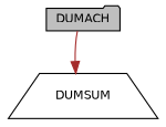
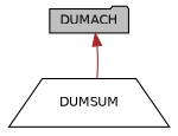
  digraph {
    rankdir=TB
    node [color=black fontname=Helvetica fontsize=10 style=filled]
    n1 [fillcolor=grey75 fontcolor=black height=0.2 label=DUMACH shape=folder width=0.4]
    n2 [fillcolor=white height=0.2 label=DUMSUM shape=trapezium width=0.4]
-   n1 -> n2 [color=brown fontname=Helvetica fontsize=10 labelfontname=Helvetica labelfontsize=10 style=solid]
+   n2 -> n1 [color=brown fontname=Helvetica fontsize=10 labelfontname=Helvetica labelfontsize=10 style=solid]
  }
